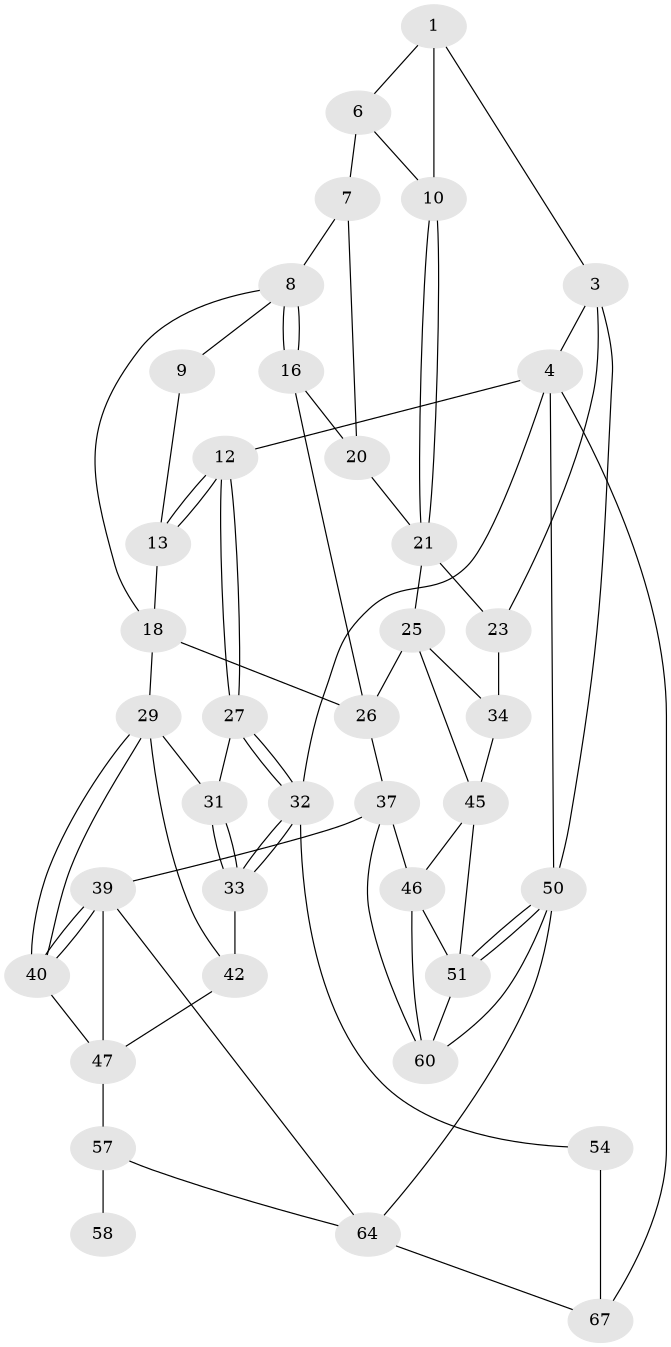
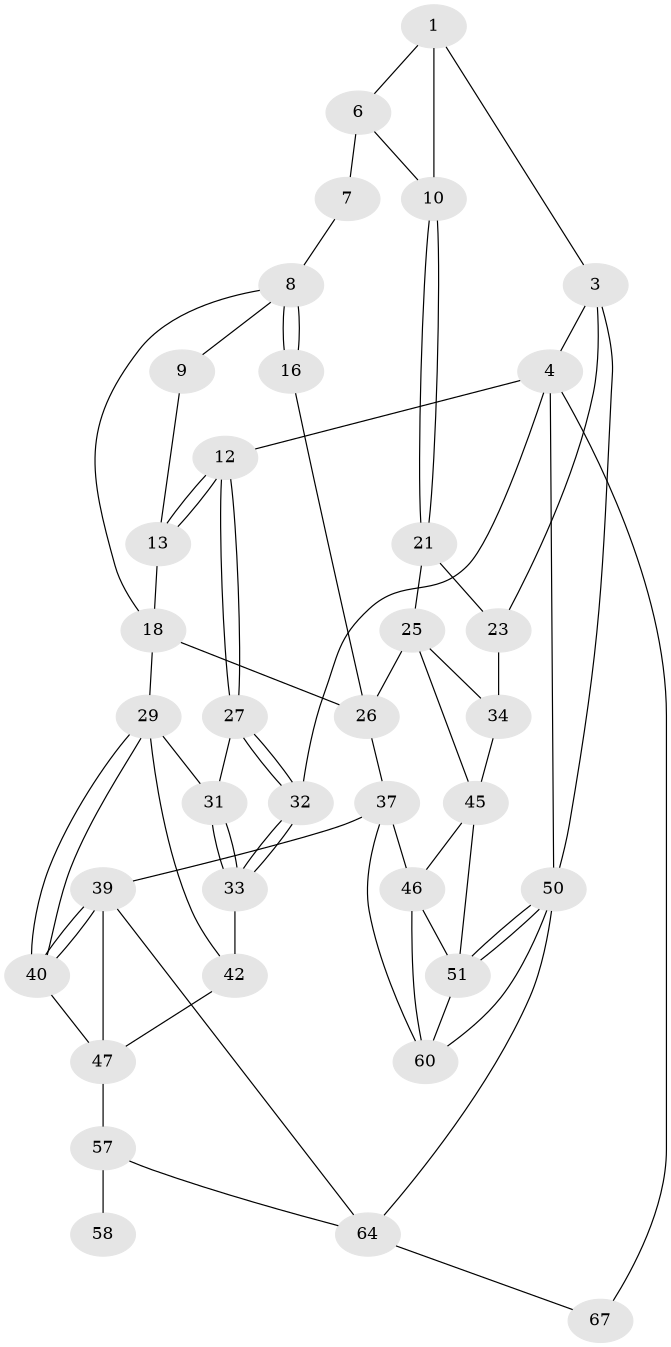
  graph {
    node [color=gray90 style=filled]
    1 [super="+2"]
    3
    6 [super="+11"]
    10
    4 [super="+44"]
    23 [super="+24"]
    50 [super="+63"]
    7 [super="+15"]
    21 [super="+22"]
    12
    32 [super="+43"]
    67 [super="+68"]
    34 [super="+41"]
    60 [super="+62"]
    64 [super="+65"]
    51 [super="+61"]
    13 [super="+14"]
    27 [super="+28"]
    33
-   54
    9
    8
-   20
    16 [super="+17"]
    18 [super="+19"]
    26 [super="+36"]
    25 [super="+35"]
    31
    29 [super="+30"]
    37 [super="+38"]
    40
    42 [super="+48"]
    45 [super="+49"]
    46 [super="+59"]
    39 [super="+55"]
    47 [super="+56"]
    57 [super="+66"]
    58
    1 -- 3
    1 -- 6
    1 -- 10
    3 -- 4
    3 -- 23
    3 -- 50
    6 -- 10
    6 -- 7 [weight=2]
    10 -- 21
    10 -- 21
    4 -- 50
    4 -- 12
    4 -- 32
    4 -- 67
    23 -- 34 [weight=2]
    50 -- 60
    50 -- 64
    50 -- 51
    50 -- 51
    7 -- 8
-   7 -- 20
    21 -- 23
    21 -- 25
    12 -- 13
    12 -- 13
    12 -- 27
    12 -- 27
    32 -- 33
    32 -- 33
-   32 -- 54
    34 -- 45
    64 -- 67
    51 -- 60
    13 -- 18
    27 -- 32
    27 -- 32
    27 -- 31
    33 -- 42
-   54 -- 67
    9 -- 13
    8 -- 9
    8 -- 16
    8 -- 16
    8 -- 18
-   20 -- 21
-   16 -- 20
    16 -- 26
    18 -- 26
    18 -- 29
    26 -- 37
    25 -- 34
    25 -- 26
    25 -- 45
    31 -- 33
    31 -- 33
    29 -- 31
    29 -- 40
    29 -- 40
    29 -- 42
    37 -- 60
    37 -- 46
    37 -- 39
    40 -- 47
    42 -- 47
    45 -- 51
    45 -- 46
    46 -- 60
    46 -- 51
    39 -- 64
    39 -- 40
    39 -- 40
    39 -- 47
    47 -- 57
    57 -- 64
    57 -- 58
  }
